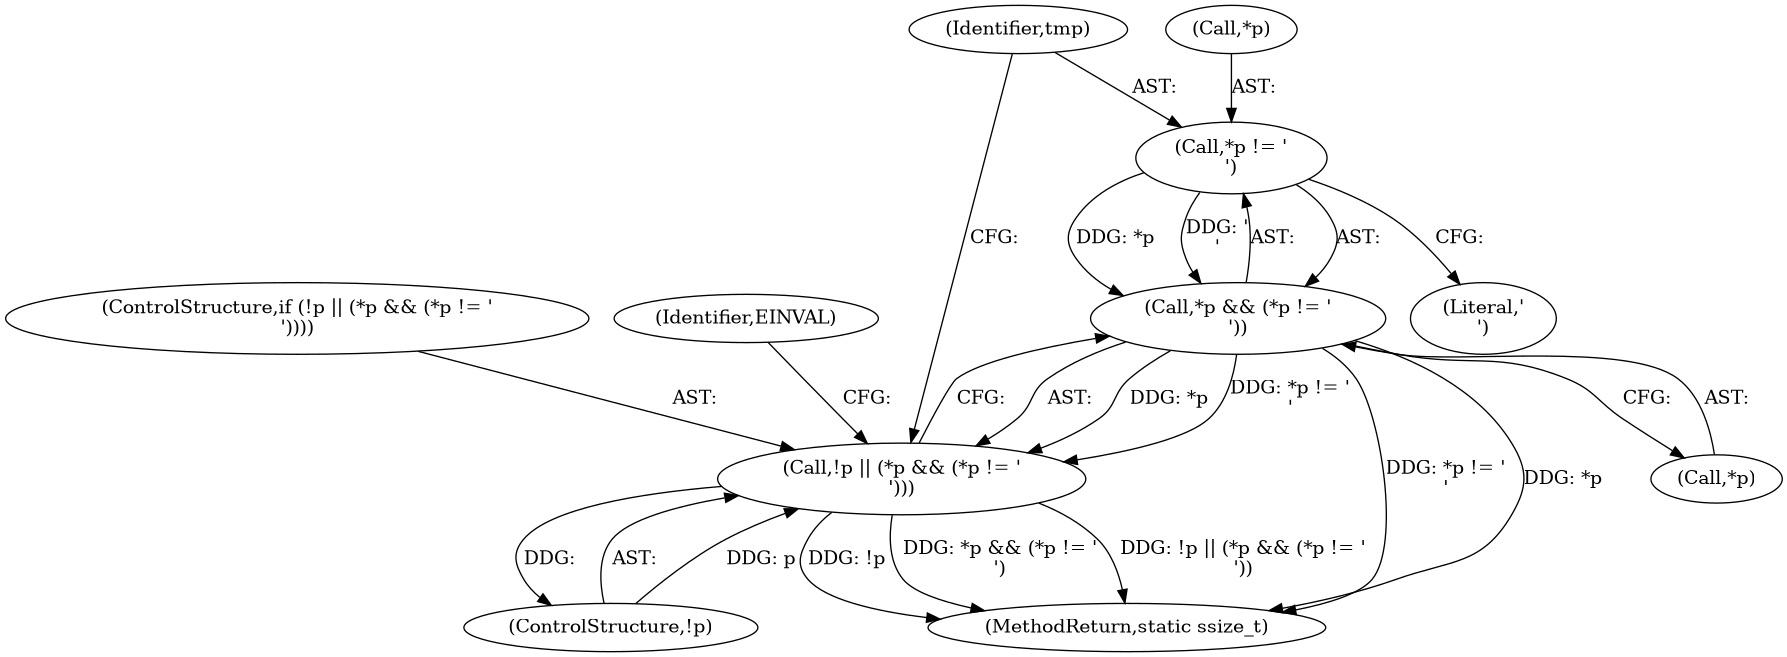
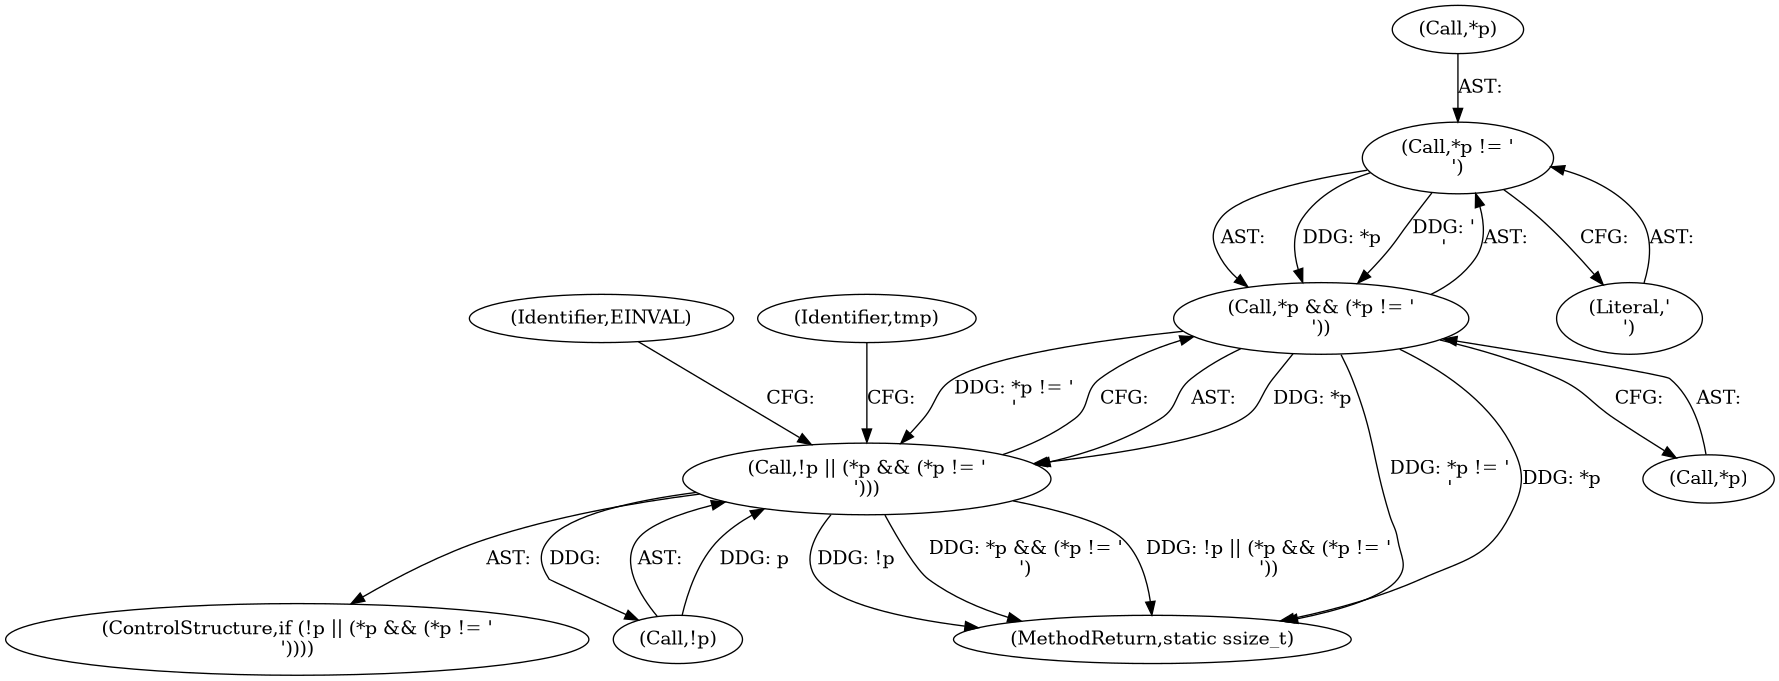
  digraph {
    n1 [label="(Call,*p != '\n')"]
    n2 [label="(Call,*p && (*p != '\n'))"]
    n3 [label="(Literal,'\n')"]
    n4 [label="(Call,!p || (*p && (*p != '\n')))"]
    n5 [label="(MethodReturn,static ssize_t)"]
    n6 [label="(Call,*p)"]
    n7 [label="(ControlStructure,if (!p || (*p && (*p != '\n'))))"]
-   n8 [label="(ControlStructure,!p)"]
+   n8 [label="(Call,!p)"]
    n9 [label="(Identifier,EINVAL)"]
    n10 [label="(Identifier,tmp)"]
    n11 [label="(Call,*p)"]
    n1 -> n2 [label="AST: "]
    n1 -> n2 [label="DDG: *p"]
    n1 -> n2 [label="DDG: '\n'"]
    n1 -> n3 [label="CFG: "]
    n2 -> n1 [label="AST: "]
    n2 -> n4 [label="AST: "]
    n2 -> n4 [label="DDG: *p"]
    n2 -> n4 [label="DDG: *p != '\n'"]
    n2 -> n5 [label="DDG: *p != '\n'"]
    n2 -> n5 [label="DDG: *p"]
    n2 -> n6 [label="CFG: "]
-   n10 -> n1 [label="AST: "]
+   n3 -> n1 [label="AST: "]
    n4 -> n2 [label="CFG: "]
    n4 -> n5 [label="DDG: *p && (*p != '\n')"]
    n4 -> n5 [label="DDG: !p || (*p && (*p != '\n'))"]
    n4 -> n5 [label="DDG: !p"]
-   n7 -> n4 [label="AST: "]
+   n4 -> n7 [label="AST: "]
    n4 -> n8 [label="DDG: "]
    n6 -> n2 [label="AST: "]
    n8 -> n4 [label="AST: "]
    n8 -> n4 [label="DDG: p"]
    n9 -> n4 [label="CFG: "]
    n10 -> n4 [label="CFG: "]
    n11 -> n1 [label="AST: "]
  }
